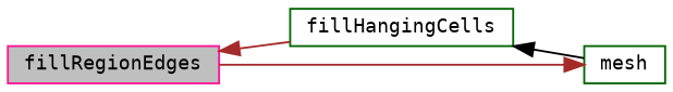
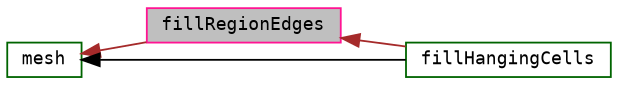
  digraph {
    fontname="DejaVu Sans Mono"
    rankdir=LR
    node [color=darkgreen fontname="DejaVu Sans Mono" fontsize=10 shape=record]
    edge [color=brown dir=back fontname="DejaVu Sans Mono" fontsize=10 labelfontname=FreeSans labelfontsize=10 style=solid]
    n1 [color=deeppink fillcolor=grey75 fontcolor=black height=0.2 label=fillRegionEdges style=filled width=0.4]
    n2 [height=0.2 label=fillHangingCells width=0.4]
    n3 [height=0.2 label=mesh width=0.4]
    n1 -> n2
-   n2 -> n3 [color=black]
+   n3 -> n2 [color=black]
    n3 -> n1
  }
